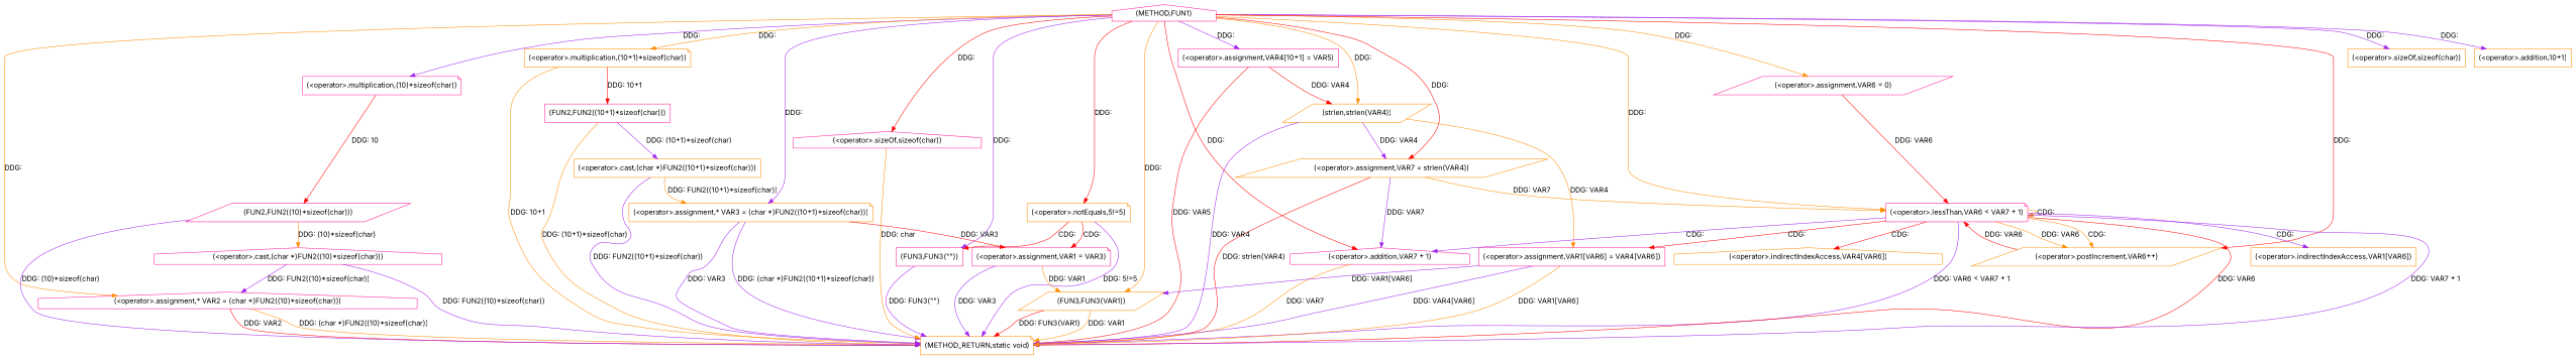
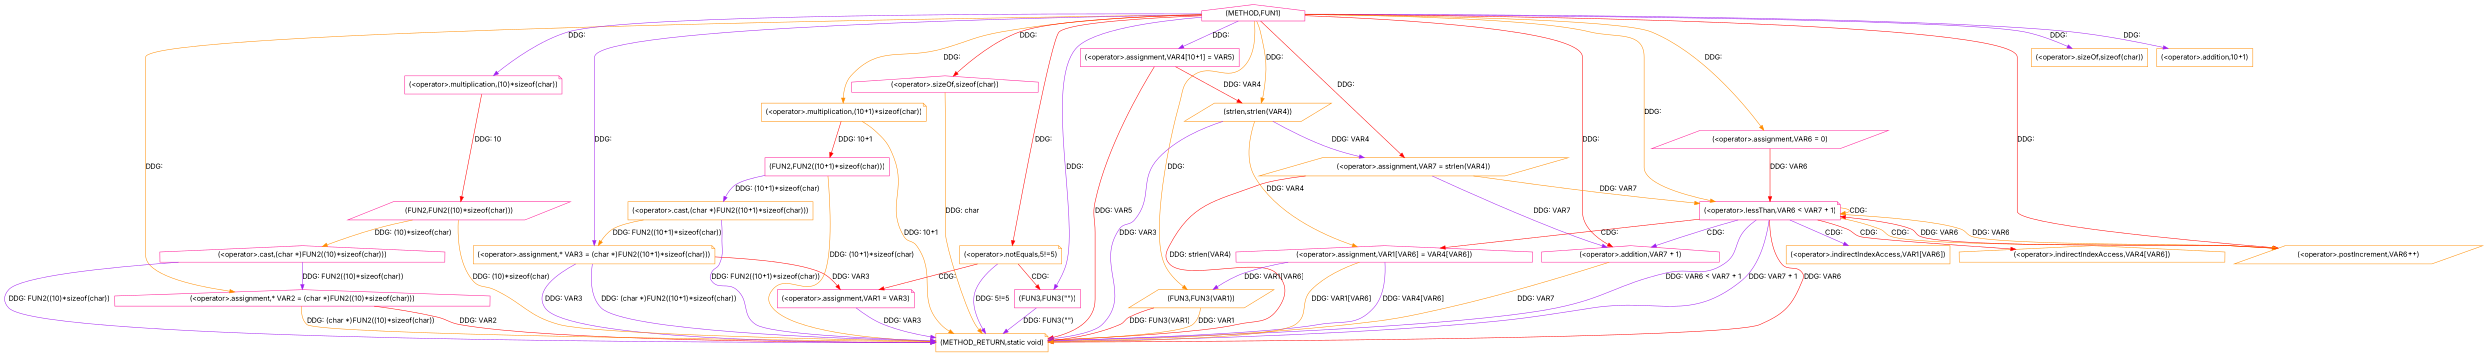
  digraph {
    fontname=Inter
    node [color=deeppink fontname=Inter shape=house]
    edge [color=purple fontname=Inter]
    n1 [label="(METHOD,FUN1)"]
    n2 [label="(<operator>.assignment,* VAR2 = (char *)FUN2((10)*sizeof(char)))"]
    n3 [label="(<operator>.multiplication,(10)*sizeof(char))" shape=note]
    n4 [color=darkorange label="(<operator>.sizeOf,sizeof(char))" shape=box]
    n5 [color=darkorange label="(<operator>.assignment,* VAR3 = (char *)FUN2((10+1)*sizeof(char)))" shape=note]
    n6 [color=darkorange label="(<operator>.multiplication,(10+1)*sizeof(char))" shape=note]
    n7 [color=darkorange label="(<operator>.addition,10+1)" shape=box]
    n8 [label="(<operator>.sizeOf,sizeof(char))"]
    n9 [color=darkorange label="(<operator>.notEquals,5!=5)" shape=note]
    n10 [label="(FUN3,FUN3(\"\"))" shape=box]
    n11 [label="(<operator>.assignment,VAR4[10+1] = VAR5)" shape=box]
    n12 [color=darkorange label="(<operator>.assignment,VAR7 = strlen(VAR4))" shape=parallelogram]
    n13 [color=darkorange label="(strlen,strlen(VAR4))" shape=parallelogram]
    n14 [label="(<operator>.assignment,VAR6 = 0)" shape=parallelogram]
    n15 [label="(<operator>.lessThan,VAR6 < VAR7 + 1)" shape=note]
    n16 [label="(<operator>.addition,VAR7 + 1)"]
    n17 [color=darkorange label="(<operator>.postIncrement,VAR6++)" shape=parallelogram]
    n18 [color=darkorange label="(FUN3,FUN3(VAR1))" shape=parallelogram]
    n19 [color=darkorange label="(METHOD_RETURN,static void)" shape=note]
    n20 [label="(FUN2,FUN2((10)*sizeof(char)))" shape=parallelogram]
    n21 [label="(<operator>.assignment,VAR1 = VAR3)" shape=note]
    n22 [label="(FUN2,FUN2((10+1)*sizeof(char)))" shape=box]
-   n23 [label="(<operator>.assignment,VAR1[VAR6] = VAR4[VAR6])" shape=box]
+   n23 [label="(<operator>.assignment,VAR1[VAR6] = VAR4[VAR6])"]
    n24 [color=darkorange label="(<operator>.indirectIndexAccess,VAR1[VAR6])" shape=box]
    n25 [color=darkorange label="(<operator>.indirectIndexAccess,VAR4[VAR6])"]
    n26 [label="(<operator>.cast,(char *)FUN2((10)*sizeof(char)))"]
    n27 [color=darkorange label="(<operator>.cast,(char *)FUN2((10+1)*sizeof(char)))" shape=box]
    n1 -> n2 [color=darkorange label="DDG: "]
    n1 -> n3 [label="DDG: "]
    n1 -> n4 [label="DDG: "]
    n1 -> n5 [label="DDG: "]
    n1 -> n6 [color=darkorange label="DDG: "]
    n1 -> n7 [label="DDG: "]
    n1 -> n8 [color=red label="DDG: "]
    n1 -> n9 [color=red label="DDG: "]
    n1 -> n10 [label="DDG: "]
    n1 -> n11 [label="DDG: "]
    n1 -> n12 [color=red label="DDG: "]
    n1 -> n13 [color=darkorange label="DDG: "]
    n1 -> n14 [color=darkorange label="DDG: "]
    n1 -> n15 [color=darkorange label="DDG: "]
    n1 -> n16 [color=red label="DDG: "]
    n1 -> n17 [color=red label="DDG: "]
    n1 -> n18 [color=darkorange label="DDG: "]
    n2 -> n19 [color=red label="DDG: VAR2"]
    n2 -> n19 [color=darkorange label="DDG: (char *)FUN2((10)*sizeof(char))"]
    n3 -> n20 [color=red label="DDG: 10"]
    n5 -> n19 [label="DDG: VAR3"]
    n5 -> n19 [label="DDG: (char *)FUN2((10+1)*sizeof(char))"]
    n5 -> n21 [color=red label="DDG: VAR3"]
    n6 -> n19 [color=darkorange label="DDG: 10+1"]
    n6 -> n22 [color=red label="DDG: 10+1"]
    n8 -> n19 [color=darkorange label="DDG: char"]
    n9 -> n10 [color=red label="CDG: "]
    n9 -> n19 [label="DDG: 5!=5"]
    n9 -> n21 [color=red label="CDG: "]
    n10 -> n19 [label="DDG: FUN3(\"\")"]
    n11 -> n13 [color=red label="DDG: VAR4"]
    n11 -> n19 [color=red label="DDG: VAR5"]
    n12 -> n15 [color=darkorange label="DDG: VAR7"]
    n12 -> n16 [label="DDG: VAR7"]
    n12 -> n19 [color=red label="DDG: strlen(VAR4)"]
    n13 -> n12 [label="DDG: VAR4"]
-   n13 -> n19 [label="DDG: VAR4"]
+   n13 -> n19 [label="DDG: VAR3"]
    n13 -> n23 [color=darkorange label="DDG: VAR4"]
    n14 -> n15 [color=red label="DDG: VAR6"]
    n15 -> n15 [color=darkorange label="CDG: "]
    n15 -> n16 [label="CDG: "]
    n15 -> n17 [color=darkorange label="DDG: VAR6"]
    n15 -> n17 [color=darkorange label="CDG: "]
    n15 -> n19 [label="DDG: VAR6 < VAR7 + 1"]
    n15 -> n19 [color=red label="DDG: VAR6"]
    n15 -> n19 [label="DDG: VAR7 + 1"]
    n15 -> n23 [color=red label="CDG: "]
    n15 -> n24 [label="CDG: "]
    n15 -> n25 [color=red label="CDG: "]
    n16 -> n19 [color=darkorange label="DDG: VAR7"]
    n17 -> n15 [color=red label="DDG: VAR6"]
    n18 -> n19 [color=darkorange label="DDG: VAR1"]
    n18 -> n19 [color=red label="DDG: FUN3(VAR1)"]
-   n20 -> n19 [label="DDG: (10)*sizeof(char)"]
+   n20 -> n19 [color=darkorange label="DDG: (10)*sizeof(char)"]
    n20 -> n26 [color=darkorange label="DDG: (10)*sizeof(char)"]
-   n21 -> n18 [color=darkorange label="DDG: VAR1"]
    n21 -> n19 [label="DDG: VAR3"]
    n22 -> n19 [color=darkorange label="DDG: (10+1)*sizeof(char)"]
    n22 -> n27 [label="DDG: (10+1)*sizeof(char)"]
    n23 -> n18 [label="DDG: VAR1[VAR6]"]
    n23 -> n19 [label="DDG: VAR4[VAR6]"]
    n23 -> n19 [color=darkorange label="DDG: VAR1[VAR6]"]
    n26 -> n2 [label="DDG: FUN2((10)*sizeof(char))"]
    n26 -> n19 [label="DDG: FUN2((10)*sizeof(char))"]
    n27 -> n5 [color=darkorange label="DDG: FUN2((10+1)*sizeof(char))"]
    n27 -> n19 [label="DDG: FUN2((10+1)*sizeof(char))"]
  }
